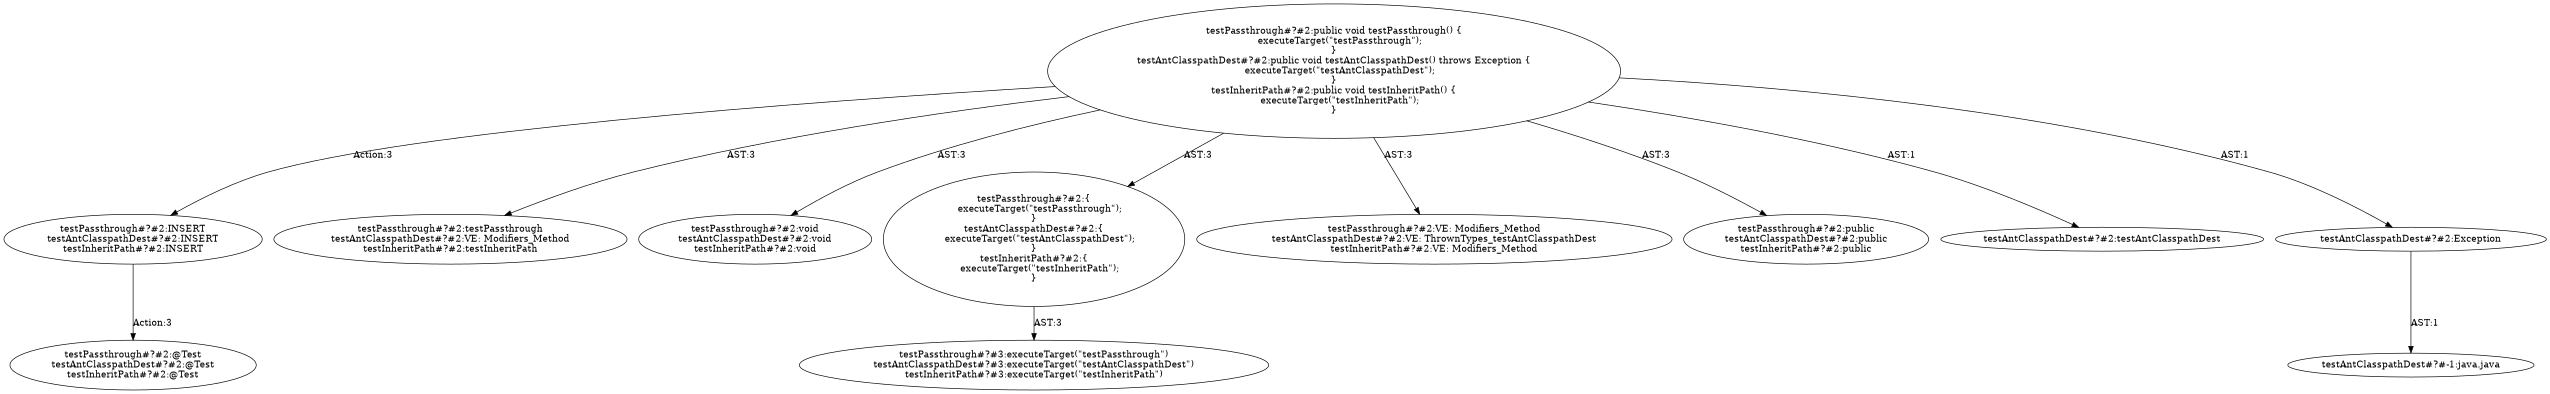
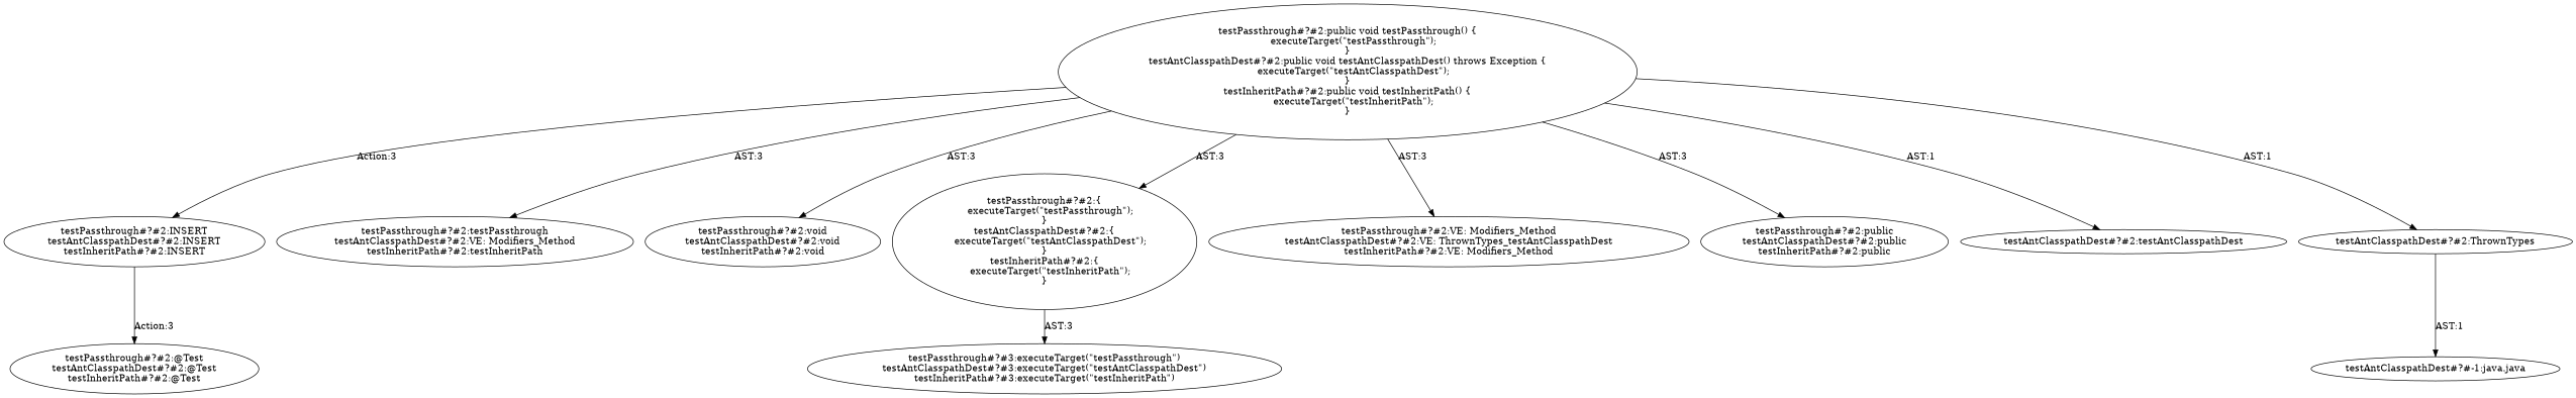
  digraph {
    node [shape=ellipse]
    n1 [label="testPassthrough#?#2:INSERT\ntestAntClasspathDest#?#2:INSERT\ntestInheritPath#?#2:INSERT"]
    n2 [label="testPassthrough#?#2:@Test\ntestAntClasspathDest#?#2:@Test\ntestInheritPath#?#2:@Test"]
    n3 [label="testPassthrough#?#2:public void testPassthrough() \{\n    executeTarget(\"testPassthrough\");\n\}\ntestAntClasspathDest#?#2:public void testAntClasspathDest() throws Exception \{\n    executeTarget(\"testAntClasspathDest\");\n\}\ntestInheritPath#?#2:public void testInheritPath() \{\n    executeTarget(\"testInheritPath\");\n\}"]
    n4 [label="testPassthrough#?#2:testPassthrough\ntestAntClasspathDest#?#2:VE: Modifiers_Method\ntestInheritPath#?#2:testInheritPath"]
    n5 [label="testPassthrough#?#2:void\ntestAntClasspathDest#?#2:void\ntestInheritPath#?#2:void"]
    n6 [label="testPassthrough#?#2:\{\n    executeTarget(\"testPassthrough\");\n\}\ntestAntClasspathDest#?#2:\{\n    executeTarget(\"testAntClasspathDest\");\n\}\ntestInheritPath#?#2:\{\n    executeTarget(\"testInheritPath\");\n\}"]
    n7 [label="testPassthrough#?#2:VE: Modifiers_Method\ntestAntClasspathDest#?#2:VE: ThrownTypes_testAntClasspathDest\ntestInheritPath#?#2:VE: Modifiers_Method"]
    n8 [label="testPassthrough#?#2:public\ntestAntClasspathDest#?#2:public\ntestInheritPath#?#2:public"]
    n9 [label="testAntClasspathDest#?#2:testAntClasspathDest"]
-   n10 [label="testAntClasspathDest#?#2:Exception"]
+   n10 [label="testAntClasspathDest#?#2:ThrownTypes"]
    n11 [label="testPassthrough#?#3:executeTarget(\"testPassthrough\")\ntestAntClasspathDest#?#3:executeTarget(\"testAntClasspathDest\")\ntestInheritPath#?#3:executeTarget(\"testInheritPath\")"]
    n12 [label="testAntClasspathDest#?#-1:java.java"]
    n1 -> n2 [label="Action:3"]
    n3 -> n1 [label="Action:3"]
    n3 -> n4 [label="AST:3"]
    n3 -> n5 [label="AST:3"]
    n3 -> n6 [label="AST:3"]
    n3 -> n7 [label="AST:3"]
    n3 -> n8 [label="AST:3"]
    n3 -> n9 [label="AST:1"]
    n3 -> n10 [label="AST:1"]
    n6 -> n11 [label="AST:3"]
    n10 -> n12 [label="AST:1"]
  }
